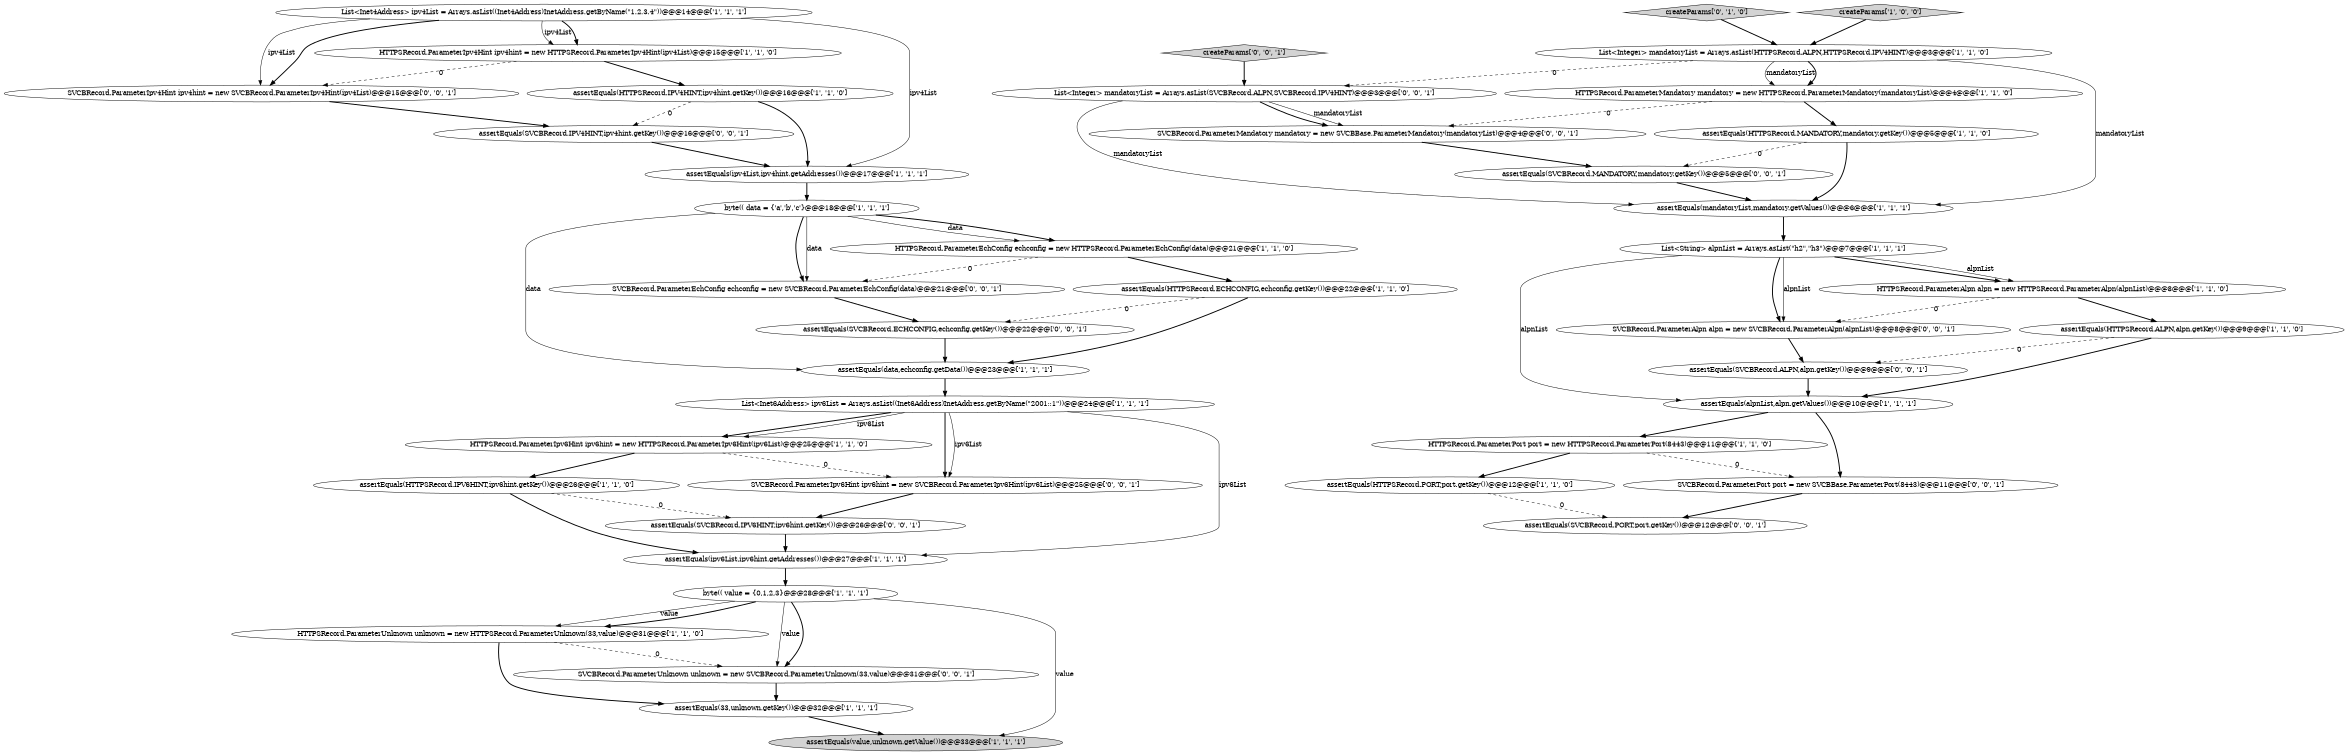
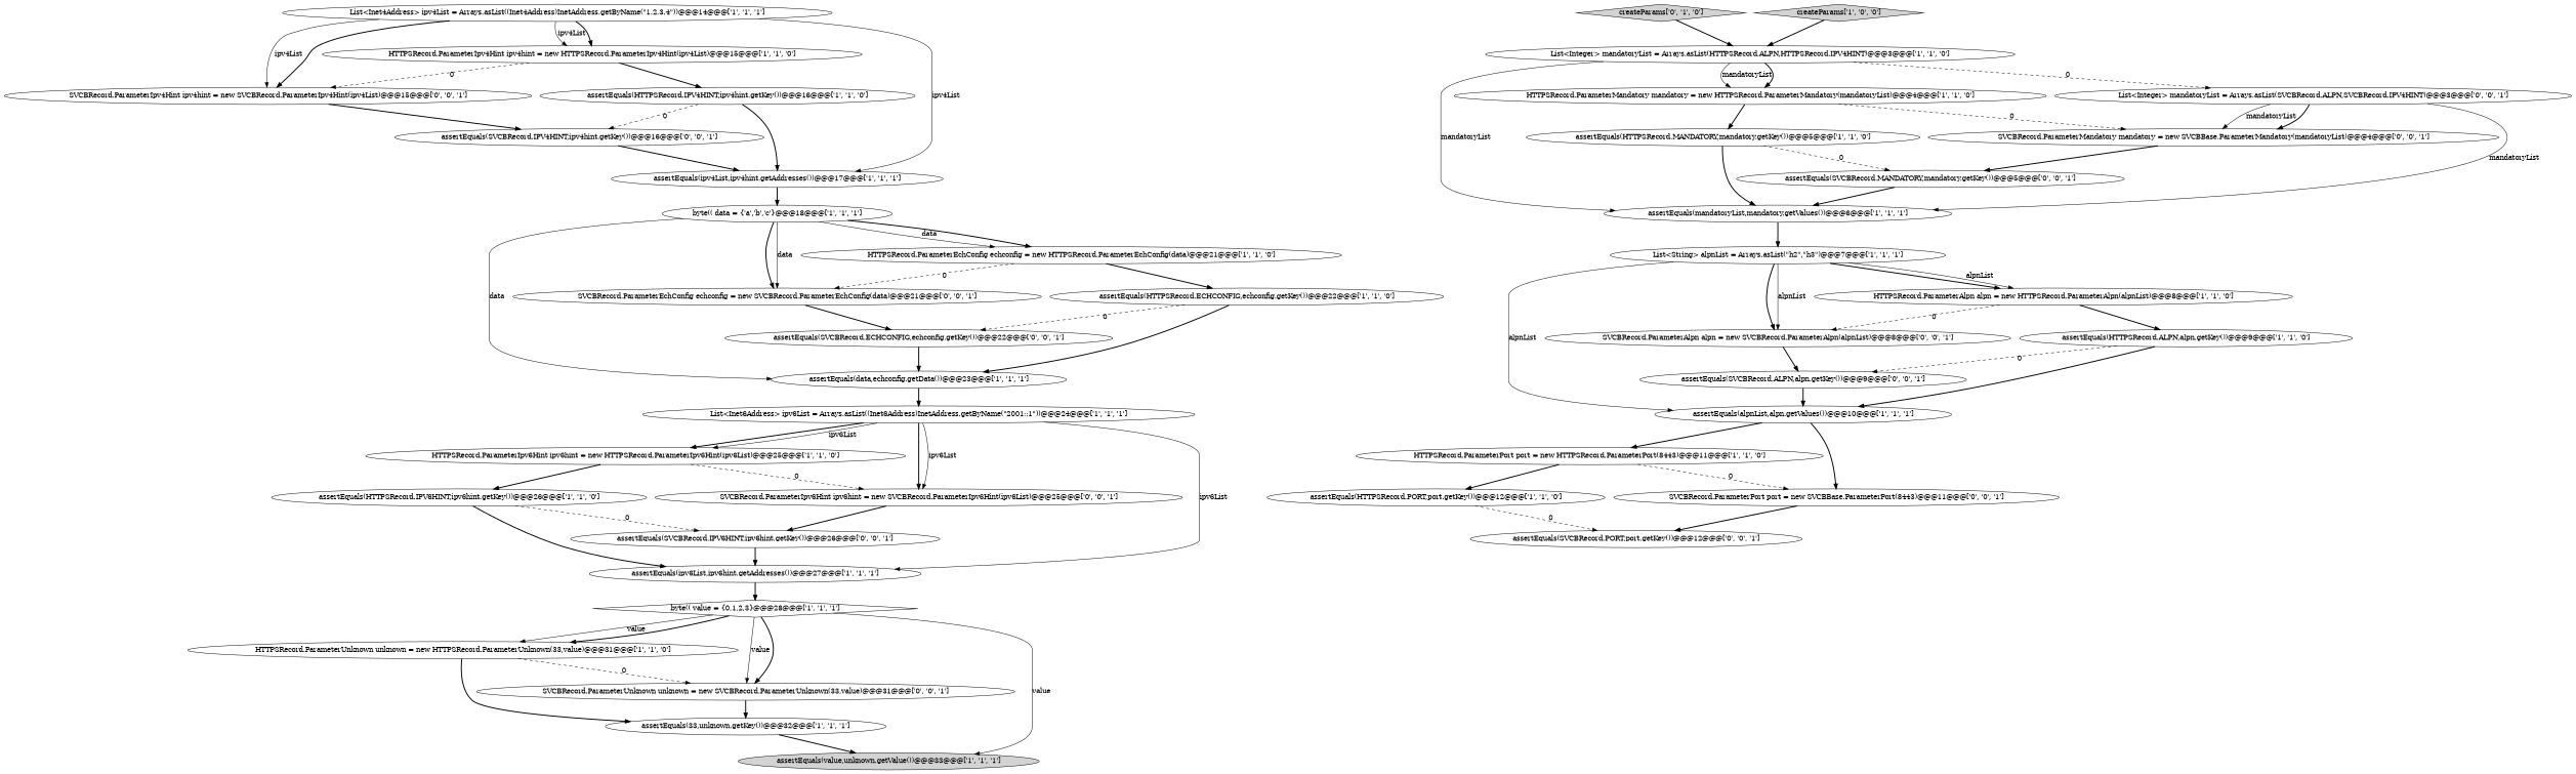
  digraph {
    node [fillcolor=white shape=ellipse style=filled]
    edge [style=bold]
    n1 [label="assertEquals(ipv4List,ipv4hint.getAddresses())@@@17@@@['1', '1', '1']"]
    n2 [label="byte(( data = {'a','b','c'}@@@18@@@['1', '1', '1']"]
    n3 [label="assertEquals(data,echconfig.getData())@@@23@@@['1', '1', '1']"]
    n4 [label="HTTPSRecord.ParameterEchConfig echconfig = new HTTPSRecord.ParameterEchConfig(data)@@@21@@@['1', '1', '0']"]
    n5 [label="SVCBRecord.ParameterEchConfig echconfig = new SVCBRecord.ParameterEchConfig(data)@@@21@@@['0', '0', '1']"]
    n6 [label="assertEquals(SVCBRecord.ALPN,alpn.getKey())@@@9@@@['0', '0', '1']"]
    n7 [label="assertEquals(alpnList,alpn.getValues())@@@10@@@['1', '1', '1']"]
    n8 [label="HTTPSRecord.ParameterPort port = new HTTPSRecord.ParameterPort(8443)@@@11@@@['1', '1', '0']"]
    n9 [label="SVCBRecord.ParameterPort port = new SVCBBase.ParameterPort(8443)@@@11@@@['0', '0', '1']"]
    n10 [label="SVCBRecord.ParameterIpv6Hint ipv6hint = new SVCBRecord.ParameterIpv6Hint(ipv6List)@@@25@@@['0', '0', '1']"]
    n11 [label="assertEquals(SVCBRecord.IPV6HINT,ipv6hint.getKey())@@@26@@@['0', '0', '1']"]
    n12 [label="assertEquals(ipv6List,ipv6hint.getAddresses())@@@27@@@['1', '1', '1']"]
    n13 [label="HTTPSRecord.ParameterUnknown unknown = new HTTPSRecord.ParameterUnknown(33,value)@@@31@@@['1', '1', '0']"]
    n14 [label="SVCBRecord.ParameterUnknown unknown = new SVCBRecord.ParameterUnknown(33,value)@@@31@@@['0', '0', '1']"]
    n15 [label="assertEquals(33,unknown.getKey())@@@32@@@['1', '1', '1']"]
    n16 [fillcolor=lightgray label="assertEquals(value,unknown.getValue())@@@33@@@['1', '1', '1']"]
    n17 [label="HTTPSRecord.ParameterIpv6Hint ipv6hint = new HTTPSRecord.ParameterIpv6Hint(ipv6List)@@@25@@@['1', '1', '0']"]
    n18 [label="assertEquals(HTTPSRecord.IPV6HINT,ipv6hint.getKey())@@@26@@@['1', '1', '0']"]
    n19 [label="assertEquals(HTTPSRecord.PORT,port.getKey())@@@12@@@['1', '1', '0']"]
    n20 [label="assertEquals(SVCBRecord.PORT,port.getKey())@@@12@@@['0', '0', '1']"]
    n21 [fillcolor=lightgray label="createParams['0', '1', '0']" shape=diamond]
    n22 [label="List<Integer> mandatoryList = Arrays.asList(HTTPSRecord.ALPN,HTTPSRecord.IPV4HINT)@@@3@@@['1', '1', '0']"]
    n23 [label="assertEquals(mandatoryList,mandatory.getValues())@@@6@@@['1', '1', '1']"]
    n24 [label="HTTPSRecord.ParameterMandatory mandatory = new HTTPSRecord.ParameterMandatory(mandatoryList)@@@4@@@['1', '1', '0']"]
    n25 [label="List<Integer> mandatoryList = Arrays.asList(SVCBRecord.ALPN,SVCBRecord.IPV4HINT)@@@3@@@['0', '0', '1']"]
    n26 [label="assertEquals(HTTPSRecord.ALPN,alpn.getKey())@@@9@@@['1', '1', '0']"]
-   n27 [label="byte(( value = {0,1,2,3}@@@28@@@['1', '1', '1']"]
+   n27 [label="byte(( value = {0,1,2,3}@@@28@@@['1', '1', '1']" shape=diamond]
    n28 [label="SVCBRecord.ParameterAlpn alpn = new SVCBRecord.ParameterAlpn(alpnList)@@@8@@@['0', '0', '1']"]
    n29 [label="assertEquals(SVCBRecord.MANDATORY,mandatory.getKey())@@@5@@@['0', '0', '1']"]
    n30 [label="List<String> alpnList = Arrays.asList(\"h2\",\"h3\")@@@7@@@['1', '1', '1']"]
    n31 [label="assertEquals(SVCBRecord.IPV4HINT,ipv4hint.getKey())@@@16@@@['0', '0', '1']"]
    n32 [label="assertEquals(HTTPSRecord.MANDATORY,mandatory.getKey())@@@5@@@['1', '1', '0']"]
    n33 [label="SVCBRecord.ParameterMandatory mandatory = new SVCBBase.ParameterMandatory(mandatoryList)@@@4@@@['0', '0', '1']"]
    n34 [label="assertEquals(SVCBRecord.ECHCONFIG,echconfig.getKey())@@@22@@@['0', '0', '1']"]
    n35 [label="List<Inet6Address> ipv6List = Arrays.asList((Inet6Address)InetAddress.getByName(\"2001::1\"))@@@24@@@['1', '1', '1']"]
    n36 [label="assertEquals(HTTPSRecord.ECHCONFIG,echconfig.getKey())@@@22@@@['1', '1', '0']"]
    n37 [fillcolor=lightgray label="createParams['1', '0', '0']" shape=diamond]
-   n38 [fillcolor=lightgray label="createParams['0', '0', '1']" shape=diamond]
    n39 [label="List<Inet4Address> ipv4List = Arrays.asList((Inet4Address)InetAddress.getByName(\"1.2.3.4\"))@@@14@@@['1', '1', '1']"]
    n40 [label="SVCBRecord.ParameterIpv4Hint ipv4hint = new SVCBRecord.ParameterIpv4Hint(ipv4List)@@@15@@@['0', '0', '1']"]
    n41 [label="HTTPSRecord.ParameterIpv4Hint ipv4hint = new HTTPSRecord.ParameterIpv4Hint(ipv4List)@@@15@@@['1', '1', '0']"]
    n42 [label="HTTPSRecord.ParameterAlpn alpn = new HTTPSRecord.ParameterAlpn(alpnList)@@@8@@@['1', '1', '0']"]
    n43 [label="assertEquals(HTTPSRecord.IPV4HINT,ipv4hint.getKey())@@@16@@@['1', '1', '0']"]
    n1 -> n2
    n2 -> n3 [label=data style=solid]
    n2 -> n4 [label=data style=solid]
    n2 -> n4
    n2 -> n5
    n2 -> n5 [label=data style=solid]
    n3 -> n35
    n4 -> n5 [label=0 style=dashed]
    n4 -> n36
    n5 -> n34
    n6 -> n7
    n7 -> n8
    n7 -> n9
    n8 -> n9 [label=0 style=dashed]
    n8 -> n19
    n9 -> n20
    n10 -> n11
    n11 -> n12
    n12 -> n27
    n13 -> n14 [label=0 style=dashed]
    n13 -> n15
    n14 -> n15
    n15 -> n16
    n17 -> n10 [label=0 style=dashed]
    n17 -> n18
    n18 -> n11 [label=0 style=dashed]
    n18 -> n12
    n19 -> n20 [label=0 style=dashed]
    n21 -> n22
    n22 -> n23 [label=mandatoryList style=solid]
    n22 -> n24 [label=mandatoryList style=solid]
    n22 -> n24
    n22 -> n25 [label=0 style=dashed]
    n23 -> n30
    n24 -> n32
    n24 -> n33 [label=0 style=dashed]
    n25 -> n23 [label=mandatoryList style=solid]
    n25 -> n33 [label=mandatoryList style=solid]
    n25 -> n33
    n26 -> n6 [label=0 style=dashed]
    n26 -> n7
    n27 -> n13 [label=value style=solid]
    n27 -> n13
    n27 -> n14 [label=value style=solid]
    n27 -> n14
    n27 -> n16 [label=value style=solid]
    n28 -> n6
    n29 -> n23
    n30 -> n7 [label=alpnList style=solid]
    n30 -> n28
    n30 -> n28 [label=alpnList style=solid]
    n30 -> n42
    n30 -> n42 [label=alpnList style=solid]
    n31 -> n1
    n32 -> n23
    n32 -> n29 [label=0 style=dashed]
    n33 -> n29
    n34 -> n3
    n35 -> n10
    n35 -> n10 [label=ipv6List style=solid]
    n35 -> n12 [label=ipv6List style=solid]
    n35 -> n17
    n35 -> n17 [label=ipv6List style=solid]
    n36 -> n3
    n36 -> n34 [label=0 style=dashed]
    n37 -> n22
-   n38 -> n25
    n39 -> n1 [label=ipv4List style=solid]
    n39 -> n40 [label=ipv4List style=solid]
    n39 -> n40
    n39 -> n41 [label=ipv4List style=solid]
    n39 -> n41
    n40 -> n31
    n41 -> n40 [label=0 style=dashed]
    n41 -> n43
    n42 -> n26
    n42 -> n28 [label=0 style=dashed]
    n43 -> n1
    n43 -> n31 [label=0 style=dashed]
  }
